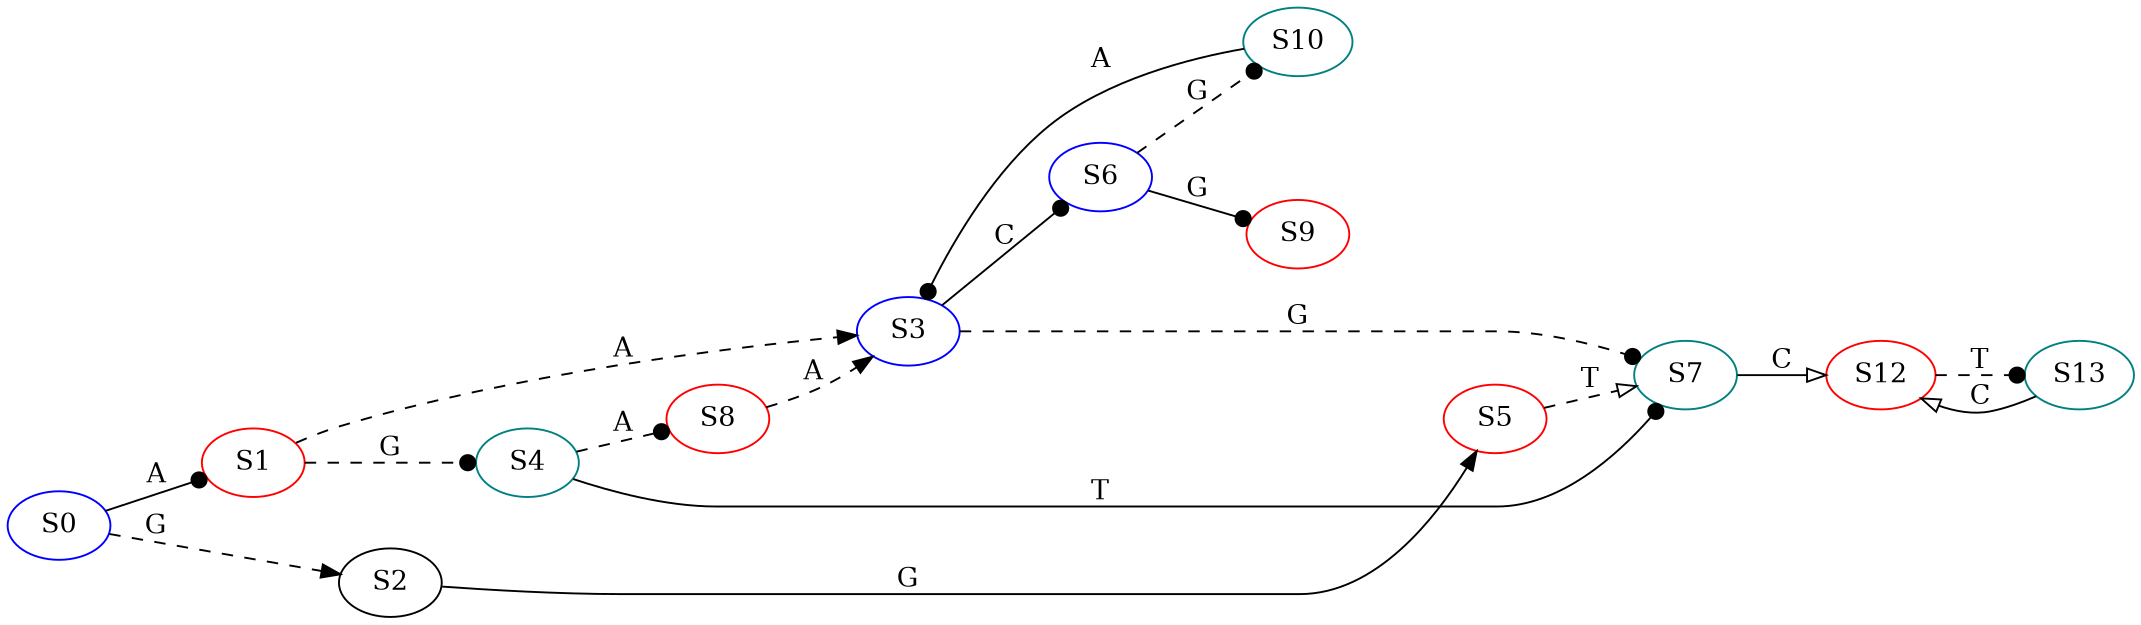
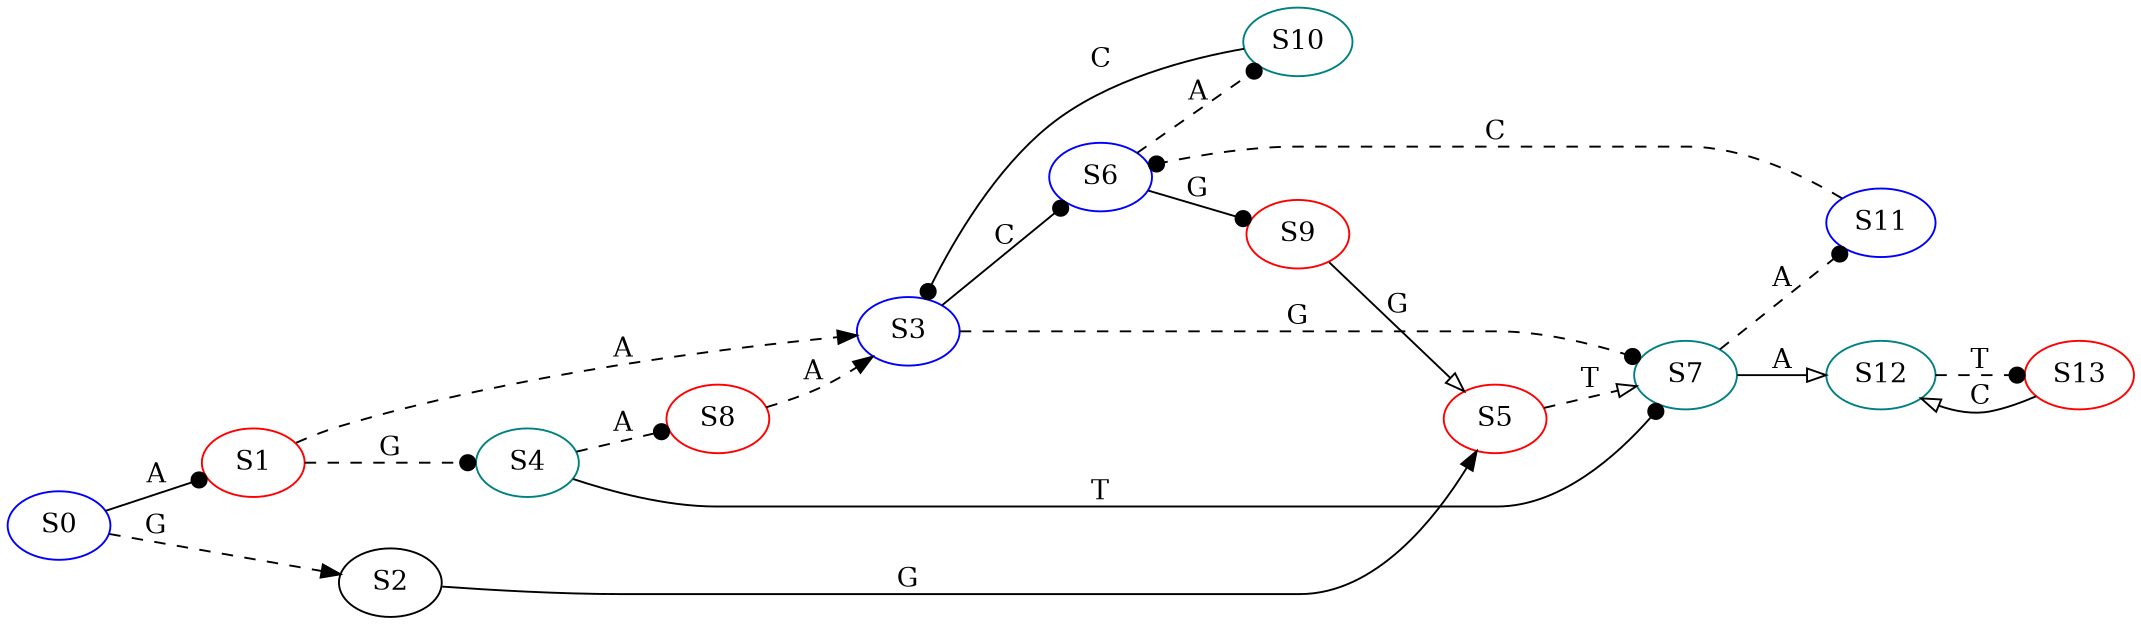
  strict digraph {
    rankdir=LR
    node [color=red]
    edge [arrowhead=dot style=dashed]
    S0 [color=blue]
    S1
    S2 [color=black]
    S3 [color=blue]
    S4 [color=teal]
    S5
    S6 [color=blue]
    S7 [color=teal]
    S8
    S9
    S10 [color=teal]
-   S12
-   S13 [color=teal]
+   S11 [color=blue]
+   S12 [color=teal]
+   S13
    S0 -> S1 [label=A style=solid]
    S0 -> S2 [arrowhead=normal label=G]
    S1 -> S3 [arrowhead=normal label=A]
    S1 -> S4 [label=G]
    S2 -> S5 [arrowhead=normal label=G style=solid]
    S3 -> S6 [label=C style=solid]
    S3 -> S7 [label=G]
    S4 -> S7 [label=T style=solid]
    S4 -> S8 [label=A]
    S5 -> S7 [arrowhead=onormal label=T]
    S6 -> S9 [label=G style=solid]
-   S6 -> S10 [label=G]
-   S7 -> S12 [arrowhead=onormal label=C style=solid]
+   S6 -> S10 [label=A]
+   S7 -> S11 [label=A]
+   S7 -> S12 [arrowhead=onormal label=A style=solid]
    S8 -> S3 [arrowhead=normal label=A]
-   S10 -> S3 [label=A style=solid]
+   S9 -> S5 [arrowhead=onormal label=G style=solid]
+   S10 -> S3 [label=C style=solid]
+   S11 -> S6 [label=C]
    S12 -> S13 [label=T]
    S13 -> S12 [arrowhead=onormal label=C style=solid]
  }
